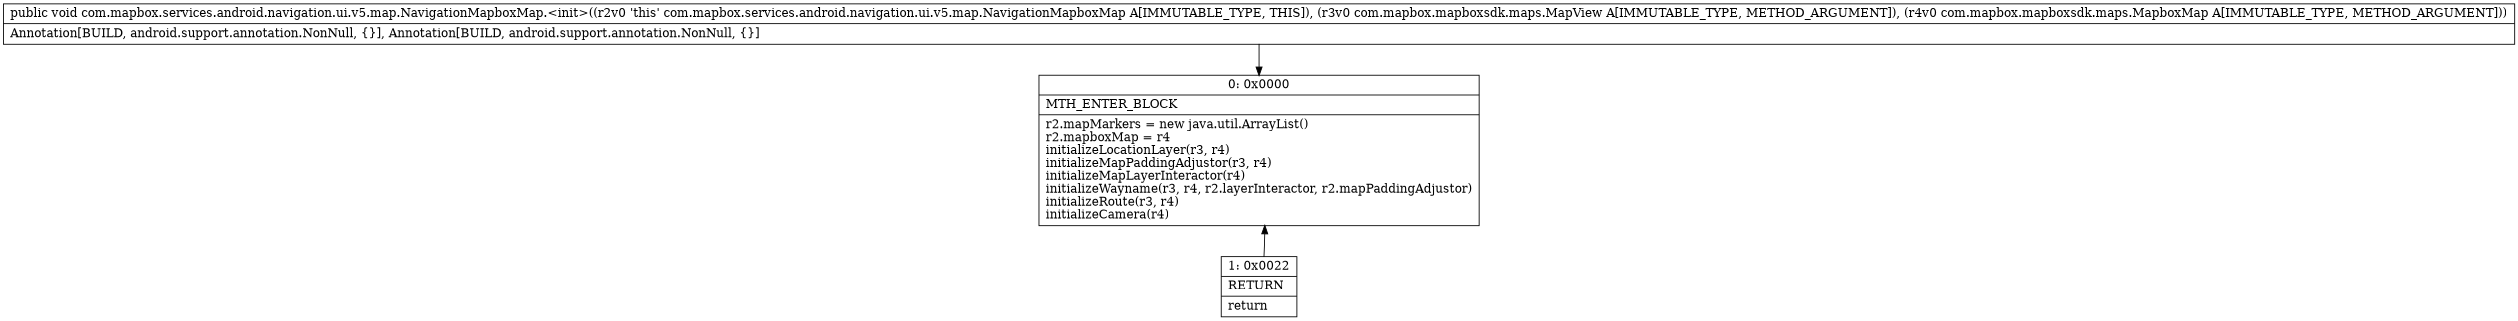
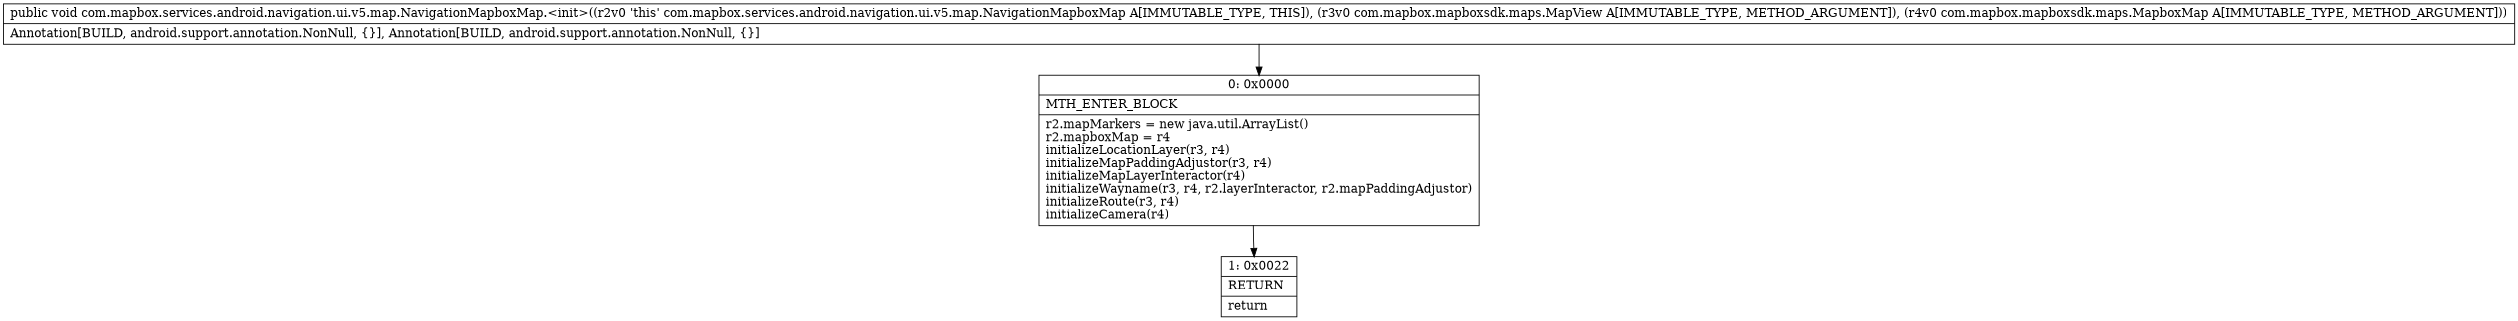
  digraph {
    node [shape=record]
    n1 [label="{0\:\ 0x0000|MTH_ENTER_BLOCK\l|r2.mapMarkers = new java.util.ArrayList()\lr2.mapboxMap = r4\linitializeLocationLayer(r3, r4)\linitializeMapPaddingAdjustor(r3, r4)\linitializeMapLayerInteractor(r4)\linitializeWayname(r3, r4, r2.layerInteractor, r2.mapPaddingAdjustor)\linitializeRoute(r3, r4)\linitializeCamera(r4)\l}"]
    n2 [label="{1\:\ 0x0022|RETURN\l|return\l}"]
    n3 [label="{public void com.mapbox.services.android.navigation.ui.v5.map.NavigationMapboxMap.\<init\>((r2v0 'this' com.mapbox.services.android.navigation.ui.v5.map.NavigationMapboxMap A[IMMUTABLE_TYPE, THIS]), (r3v0 com.mapbox.mapboxsdk.maps.MapView A[IMMUTABLE_TYPE, METHOD_ARGUMENT]), (r4v0 com.mapbox.mapboxsdk.maps.MapboxMap A[IMMUTABLE_TYPE, METHOD_ARGUMENT]))  | Annotation[BUILD, android.support.annotation.NonNull, \{\}], Annotation[BUILD, android.support.annotation.NonNull, \{\}]\l}"]
-   n2 -> n1
+   n1 -> n2
    n3 -> n1
  }
